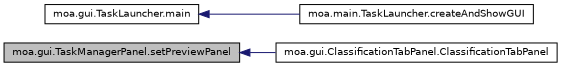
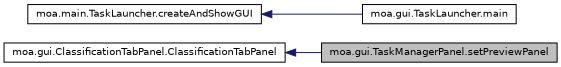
  digraph {
    rankdir=LR
    node [color=black fillcolor=white fontname=Helvetica fontsize=10 shape=record style=filled]
    edge [color=midnightblue dir=back fontname=Helvetica fontsize=10 labelfontname=Helvetica labelfontsize=10 style=solid]
    n1 [fillcolor=grey75 fontcolor=black height=0.2 label="moa.gui.TaskManagerPanel.setPreviewPanel" width=0.4]
    n2 [height=0.2 label="moa.gui.ClassificationTabPanel.ClassificationTabPanel" width=0.4]
    n3 [height=0.2 label="moa.main.TaskLauncher.createAndShowGUI" width=0.4]
    n4 [height=0.2 label="moa.gui.TaskLauncher.main" width=0.4]
-   n1 -> n2
-   n4 -> n3
+   n2 -> n1
+   n3 -> n4
  }
